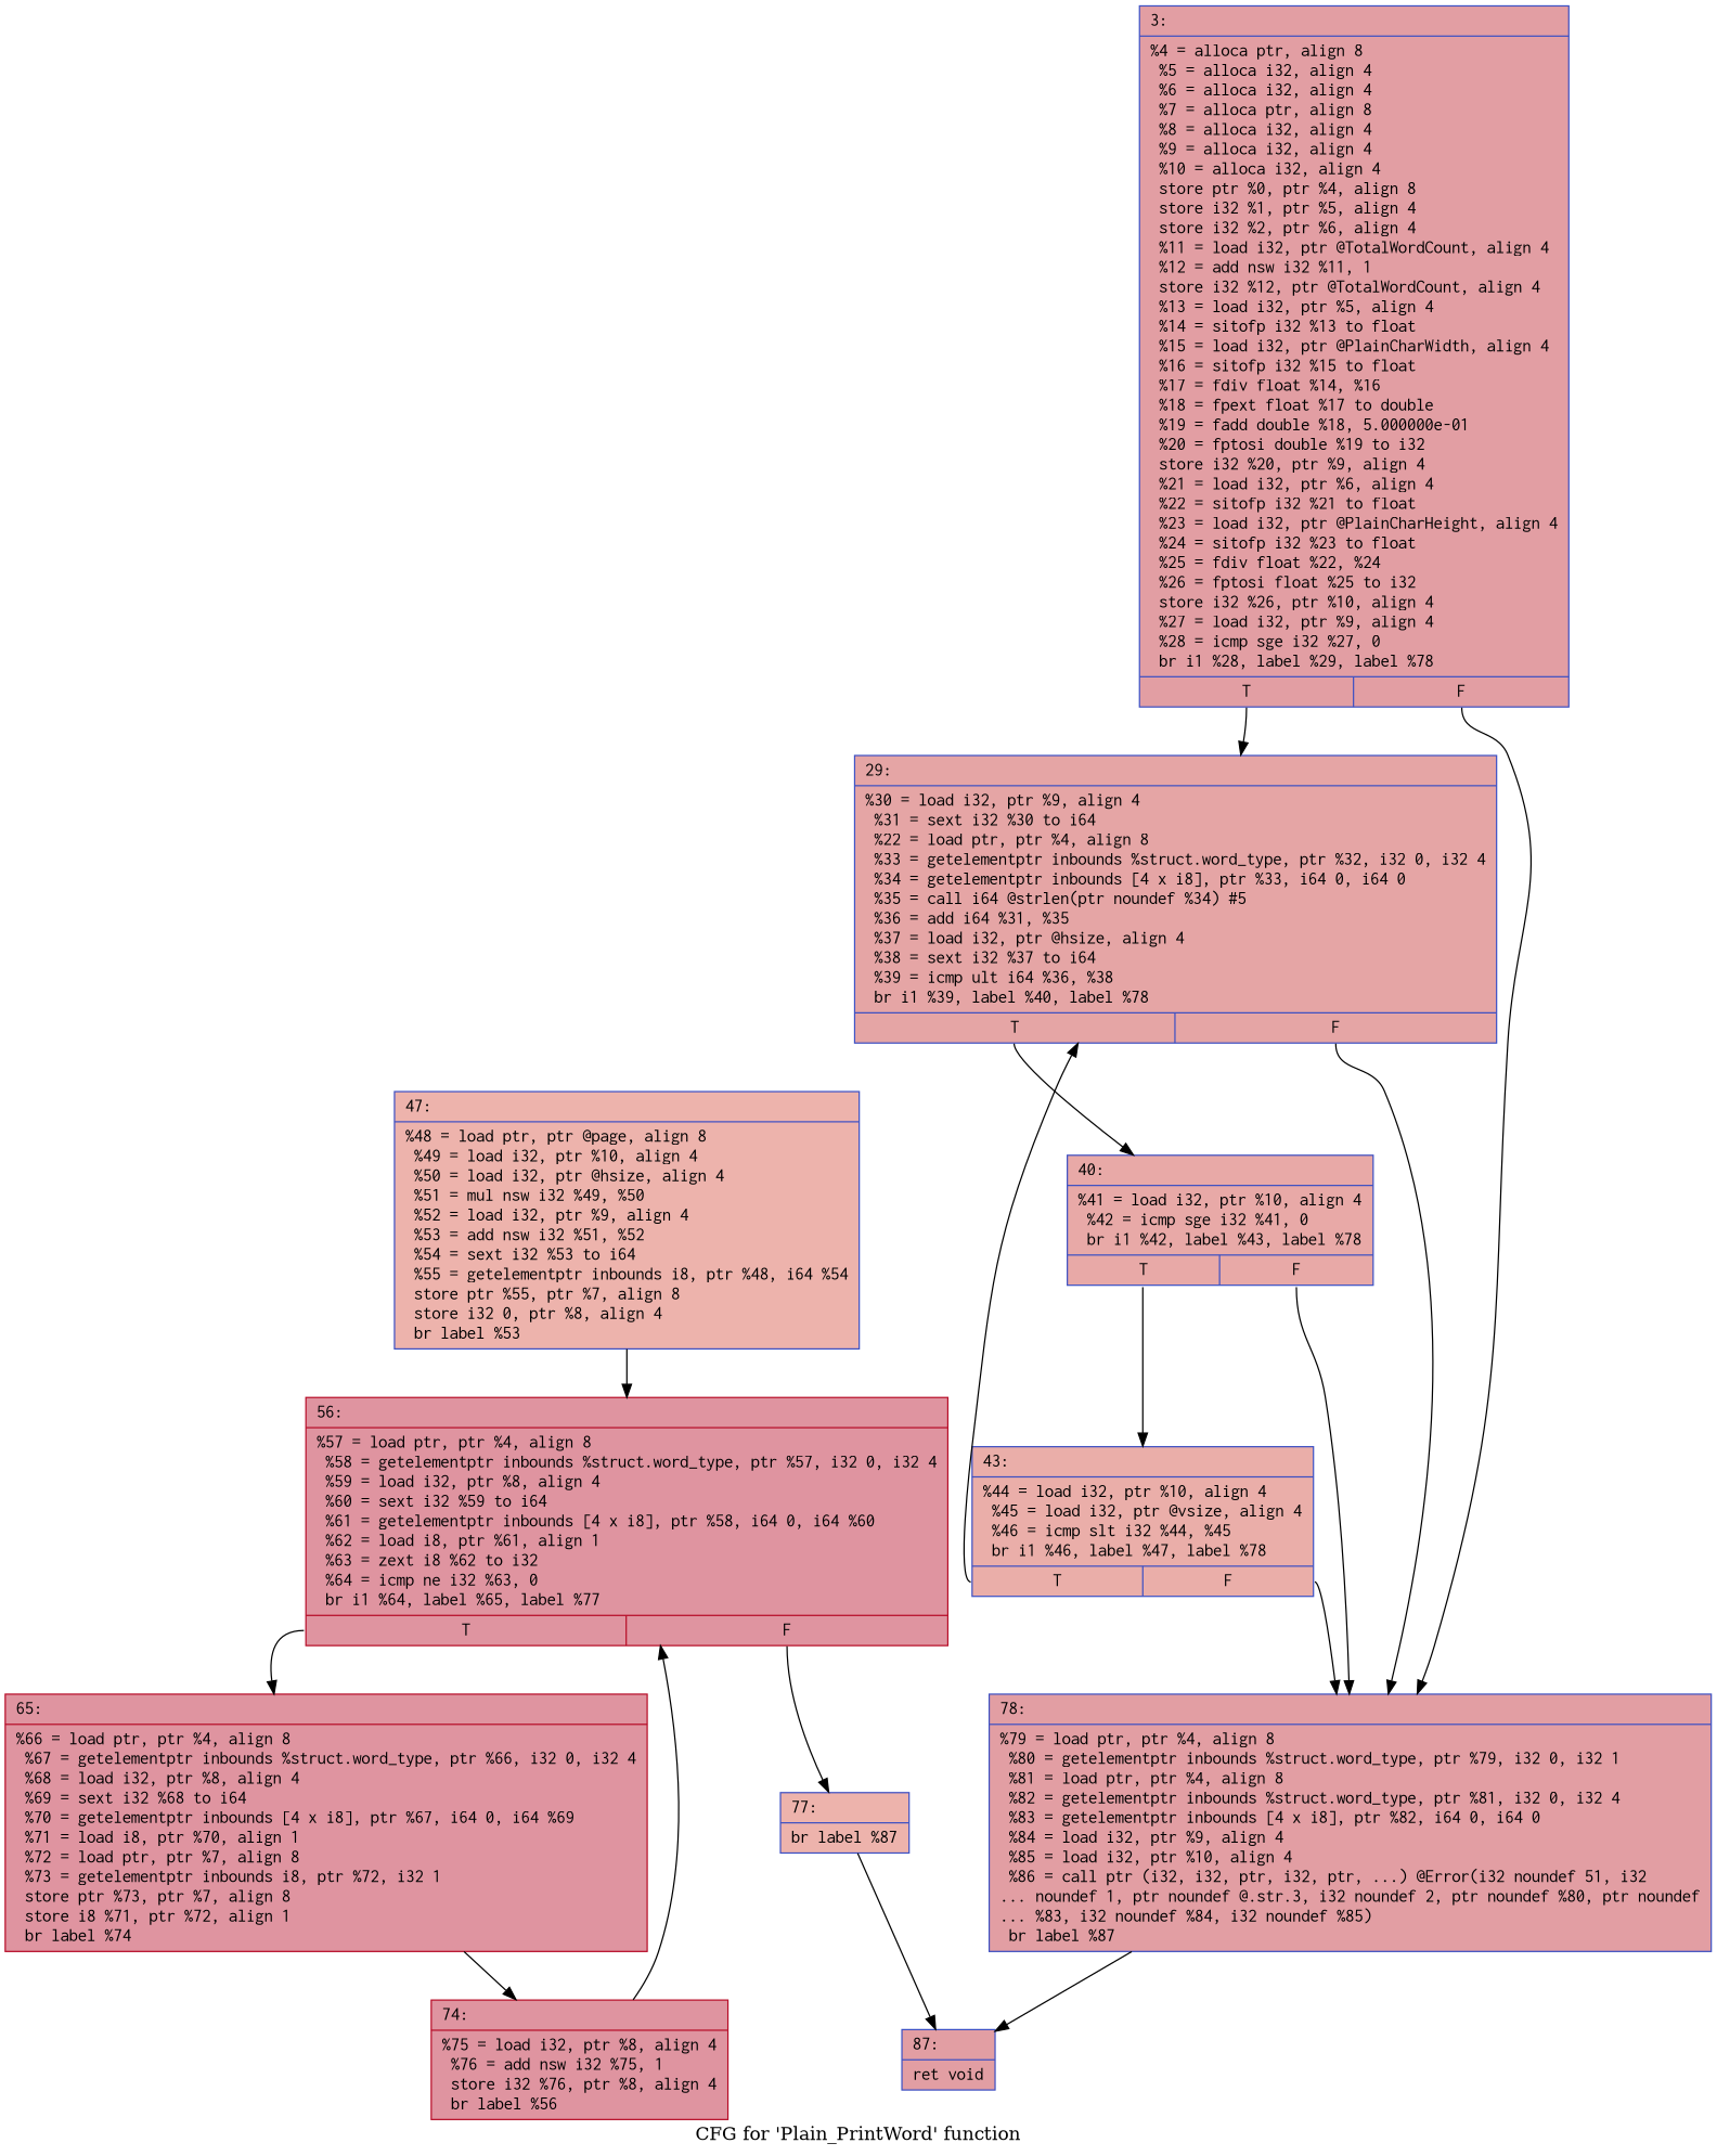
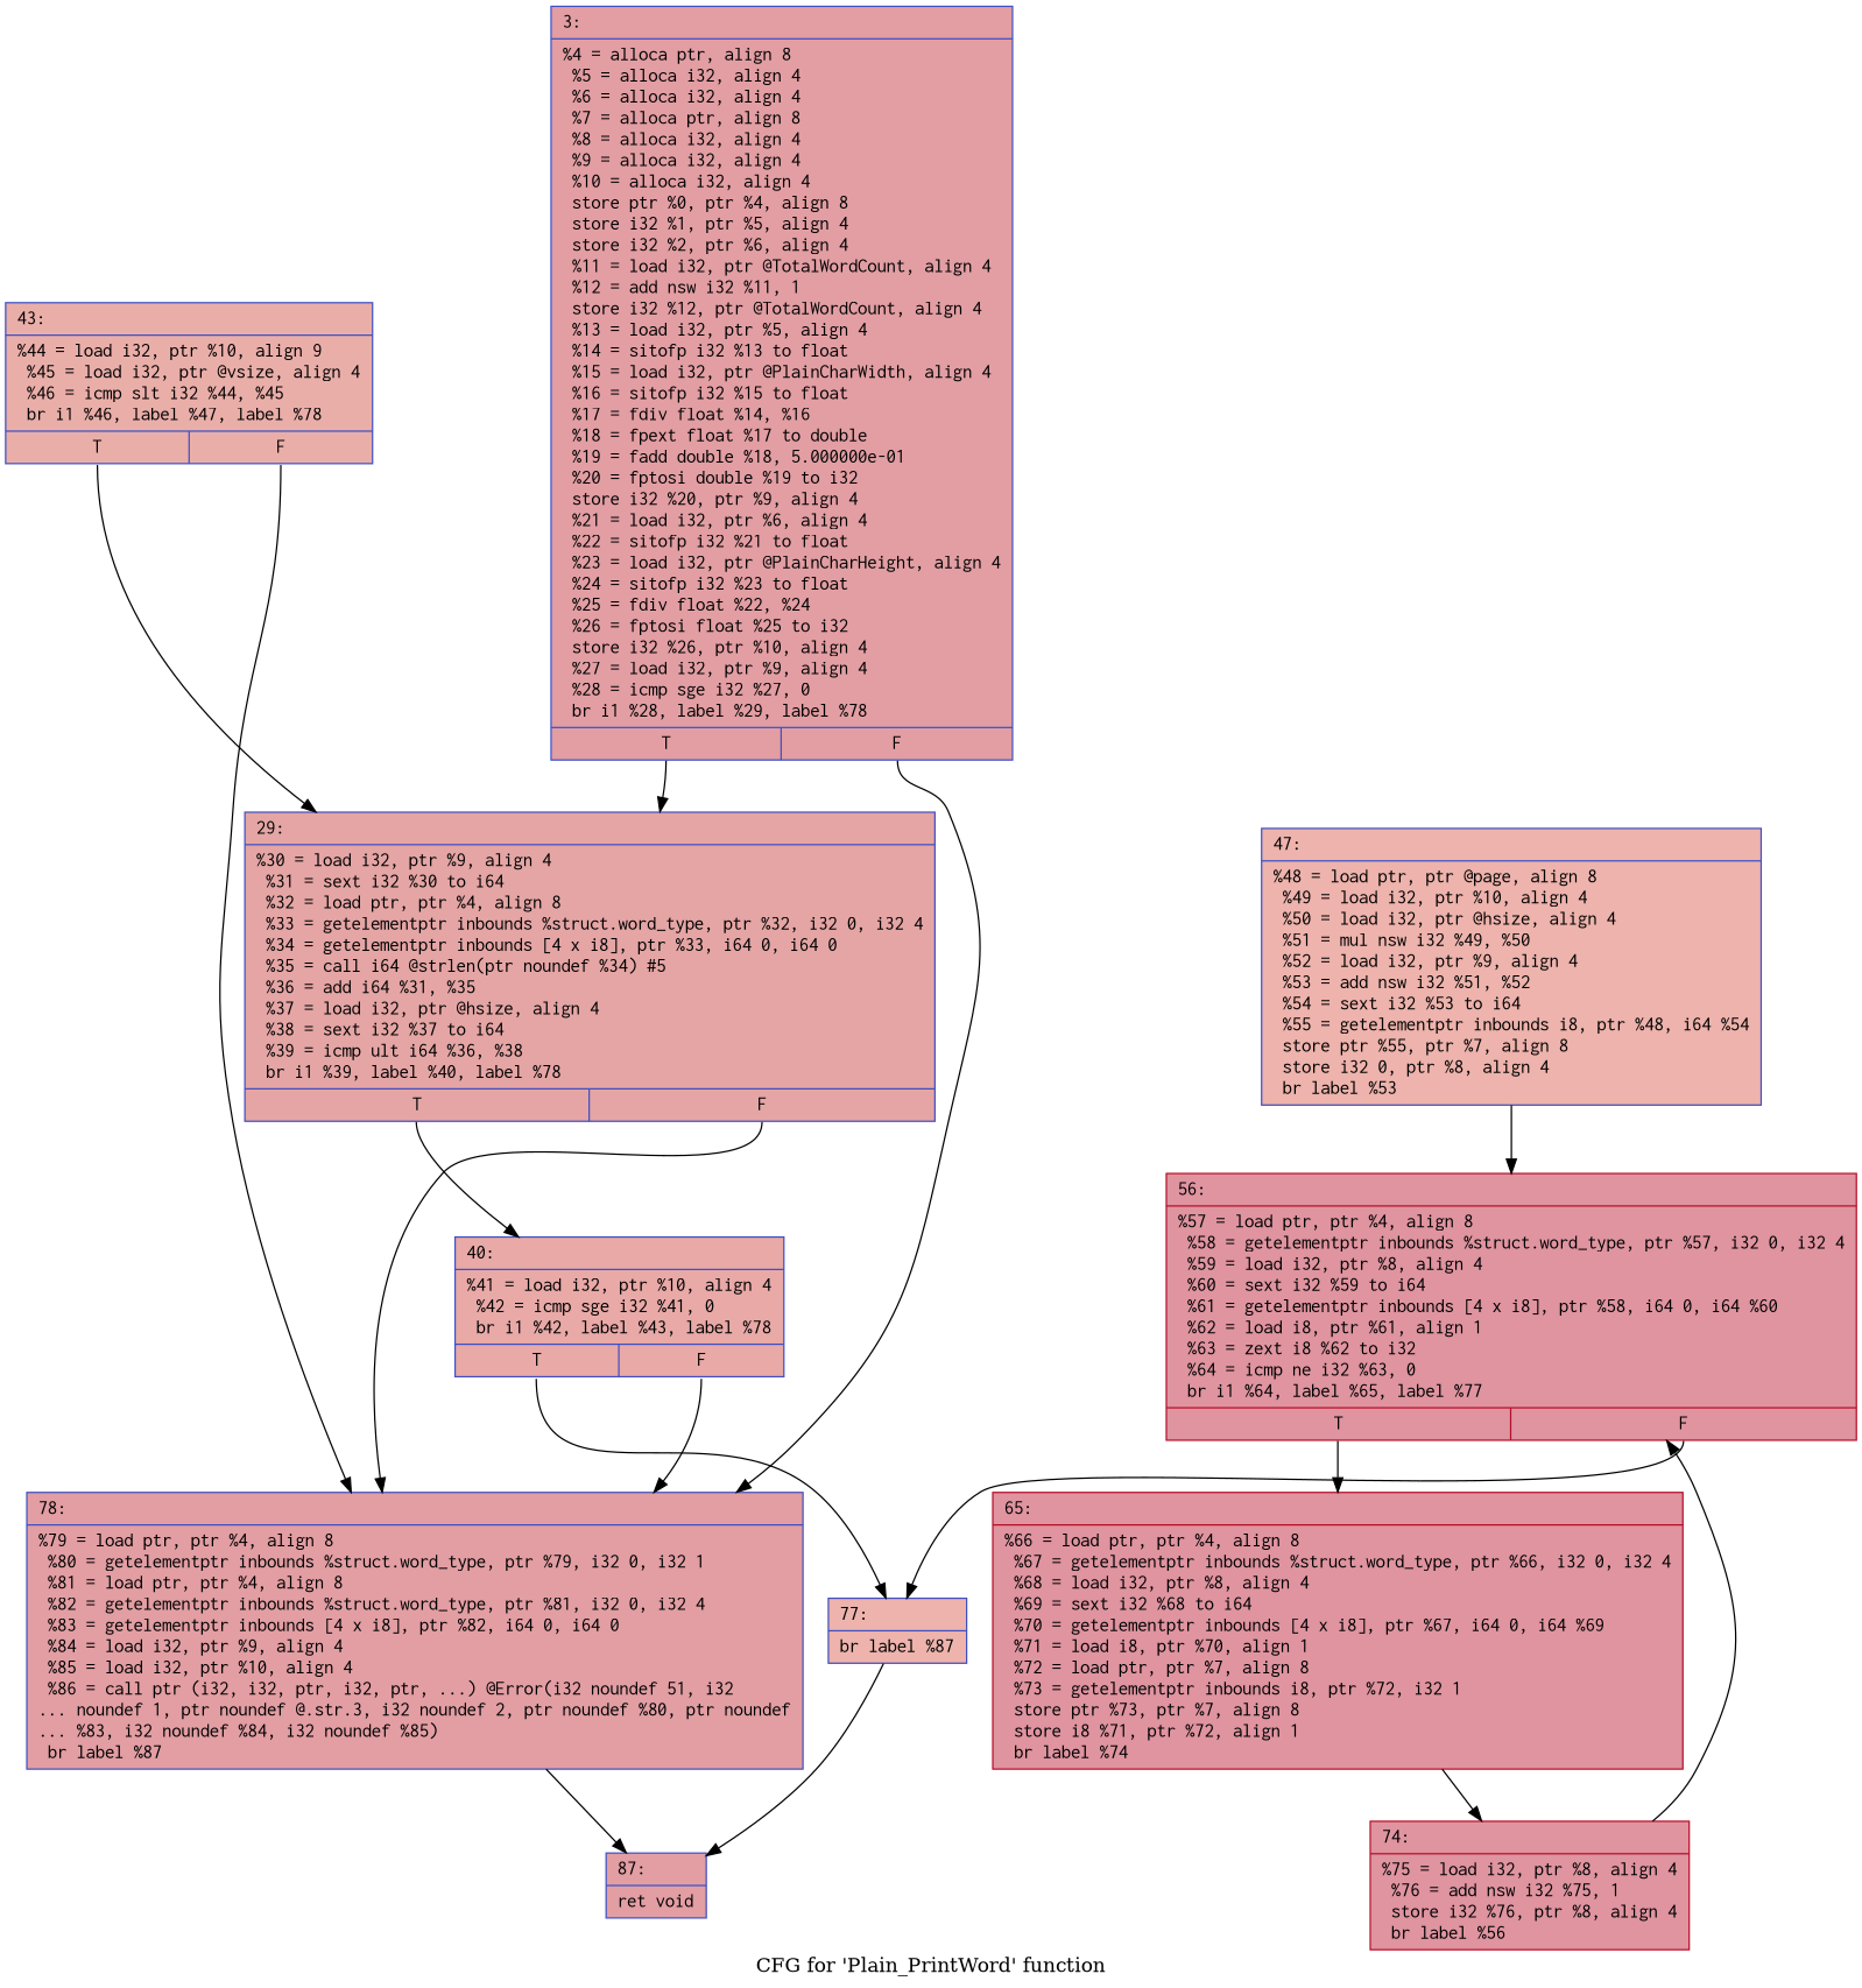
  digraph {
    label="CFG for 'Plain_PrintWord' function"
    node [color="#3d50c3ff" fillcolor="#be242e70" fontname=Courier shape=record style=filled]
    n1 [label="{3:\l|  %4 = alloca ptr, align 8\l  %5 = alloca i32, align 4\l  %6 = alloca i32, align 4\l  %7 = alloca ptr, align 8\l  %8 = alloca i32, align 4\l  %9 = alloca i32, align 4\l  %10 = alloca i32, align 4\l  store ptr %0, ptr %4, align 8\l  store i32 %1, ptr %5, align 4\l  store i32 %2, ptr %6, align 4\l  %11 = load i32, ptr @TotalWordCount, align 4\l  %12 = add nsw i32 %11, 1\l  store i32 %12, ptr @TotalWordCount, align 4\l  %13 = load i32, ptr %5, align 4\l  %14 = sitofp i32 %13 to float\l  %15 = load i32, ptr @PlainCharWidth, align 4\l  %16 = sitofp i32 %15 to float\l  %17 = fdiv float %14, %16\l  %18 = fpext float %17 to double\l  %19 = fadd double %18, 5.000000e-01\l  %20 = fptosi double %19 to i32\l  store i32 %20, ptr %9, align 4\l  %21 = load i32, ptr %6, align 4\l  %22 = sitofp i32 %21 to float\l  %23 = load i32, ptr @PlainCharHeight, align 4\l  %24 = sitofp i32 %23 to float\l  %25 = fdiv float %22, %24\l  %26 = fptosi float %25 to i32\l  store i32 %26, ptr %10, align 4\l  %27 = load i32, ptr %9, align 4\l  %28 = icmp sge i32 %27, 0\l  br i1 %28, label %29, label %78\l|{<s0>T|<s1>F}}"]
-   n2 [fillcolor="#c5333470" label="{29:\l|  %30 = load i32, ptr %9, align 4\l  %31 = sext i32 %30 to i64\l  %22 = load ptr, ptr %4, align 8\l  %33 = getelementptr inbounds %struct.word_type, ptr %32, i32 0, i32 4\l  %34 = getelementptr inbounds [4 x i8], ptr %33, i64 0, i64 0\l  %35 = call i64 @strlen(ptr noundef %34) #5\l  %36 = add i64 %31, %35\l  %37 = load i32, ptr @hsize, align 4\l  %38 = sext i32 %37 to i64\l  %39 = icmp ult i64 %36, %38\l  br i1 %39, label %40, label %78\l|{<s0>T|<s1>F}}"]
+   n2 [fillcolor="#c5333470" label="{29:\l|  %30 = load i32, ptr %9, align 4\l  %31 = sext i32 %30 to i64\l  %32 = load ptr, ptr %4, align 8\l  %33 = getelementptr inbounds %struct.word_type, ptr %32, i32 0, i32 4\l  %34 = getelementptr inbounds [4 x i8], ptr %33, i64 0, i64 0\l  %35 = call i64 @strlen(ptr noundef %34) #5\l  %36 = add i64 %31, %35\l  %37 = load i32, ptr @hsize, align 4\l  %38 = sext i32 %37 to i64\l  %39 = icmp ult i64 %36, %38\l  br i1 %39, label %40, label %78\l|{<s0>T|<s1>F}}"]
    n3 [label="{78:\l|  %79 = load ptr, ptr %4, align 8\l  %80 = getelementptr inbounds %struct.word_type, ptr %79, i32 0, i32 1\l  %81 = load ptr, ptr %4, align 8\l  %82 = getelementptr inbounds %struct.word_type, ptr %81, i32 0, i32 4\l  %83 = getelementptr inbounds [4 x i8], ptr %82, i64 0, i64 0\l  %84 = load i32, ptr %9, align 4\l  %85 = load i32, ptr %10, align 4\l  %86 = call ptr (i32, i32, ptr, i32, ptr, ...) @Error(i32 noundef 51, i32\l... noundef 1, ptr noundef @.str.3, i32 noundef 2, ptr noundef %80, ptr noundef\l... %83, i32 noundef %84, i32 noundef %85)\l  br label %87\l}"]
    n4 [fillcolor="#ca3b3770" label="{40:\l|  %41 = load i32, ptr %10, align 4\l  %42 = icmp sge i32 %41, 0\l  br i1 %42, label %43, label %78\l|{<s0>T|<s1>F}}"]
    n5 [label="{87:\l|  ret void\l}"]
-   n6 [fillcolor="#d0473d70" label="{43:\l|  %44 = load i32, ptr %10, align 4\l  %45 = load i32, ptr @vsize, align 4\l  %46 = icmp slt i32 %44, %45\l  br i1 %46, label %47, label %78\l|{<s0>T|<s1>F}}"]
+   n6 [fillcolor="#d0473d70" label="{43:\l|  %44 = load i32, ptr %10, align 9\l  %45 = load i32, ptr @vsize, align 4\l  %46 = icmp slt i32 %44, %45\l  br i1 %46, label %47, label %78\l|{<s0>T|<s1>F}}"]
    n7 [fillcolor="#d6524470" label="{47:\l|  %48 = load ptr, ptr @page, align 8\l  %49 = load i32, ptr %10, align 4\l  %50 = load i32, ptr @hsize, align 4\l  %51 = mul nsw i32 %49, %50\l  %52 = load i32, ptr %9, align 4\l  %53 = add nsw i32 %51, %52\l  %54 = sext i32 %53 to i64\l  %55 = getelementptr inbounds i8, ptr %48, i64 %54\l  store ptr %55, ptr %7, align 8\l  store i32 0, ptr %8, align 4\l  br label %53\l}"]
    n8 [color="#b70d28ff" fillcolor="#b70d2870" label="{56:\l|  %57 = load ptr, ptr %4, align 8\l  %58 = getelementptr inbounds %struct.word_type, ptr %57, i32 0, i32 4\l  %59 = load i32, ptr %8, align 4\l  %60 = sext i32 %59 to i64\l  %61 = getelementptr inbounds [4 x i8], ptr %58, i64 0, i64 %60\l  %62 = load i8, ptr %61, align 1\l  %63 = zext i8 %62 to i32\l  %64 = icmp ne i32 %63, 0\l  br i1 %64, label %65, label %77\l|{<s0>T|<s1>F}}"]
    n9 [color="#b70d28ff" fillcolor="#b70d2870" label="{65:\l|  %66 = load ptr, ptr %4, align 8\l  %67 = getelementptr inbounds %struct.word_type, ptr %66, i32 0, i32 4\l  %68 = load i32, ptr %8, align 4\l  %69 = sext i32 %68 to i64\l  %70 = getelementptr inbounds [4 x i8], ptr %67, i64 0, i64 %69\l  %71 = load i8, ptr %70, align 1\l  %72 = load ptr, ptr %7, align 8\l  %73 = getelementptr inbounds i8, ptr %72, i32 1\l  store ptr %73, ptr %7, align 8\l  store i8 %71, ptr %72, align 1\l  br label %74\l}"]
    n10 [fillcolor="#d6524470" label="{77:\l|  br label %87\l}"]
    n11 [color="#b70d28ff" fillcolor="#b70d2870" label="{74:\l|  %75 = load i32, ptr %8, align 4\l  %76 = add nsw i32 %75, 1\l  store i32 %76, ptr %8, align 4\l  br label %56\l}"]
    n1 -> n2 [tailport=s0]
    n1 -> n3 [tailport=s1]
    n2 -> n3 [tailport=s1]
    n2 -> n4 [tailport=s0]
    n3 -> n5
    n4 -> n3 [tailport=s1]
-   n4 -> n6 [tailport=s0]
+   n4 -> n10 [tailport=s0]
    n6 -> n2 [tailport=s0]
    n6 -> n3 [tailport=s1]
    n7 -> n8
    n8 -> n9 [tailport=s0]
    n8 -> n10 [tailport=s1]
    n9 -> n11
    n10 -> n5
    n11 -> n8
  }
